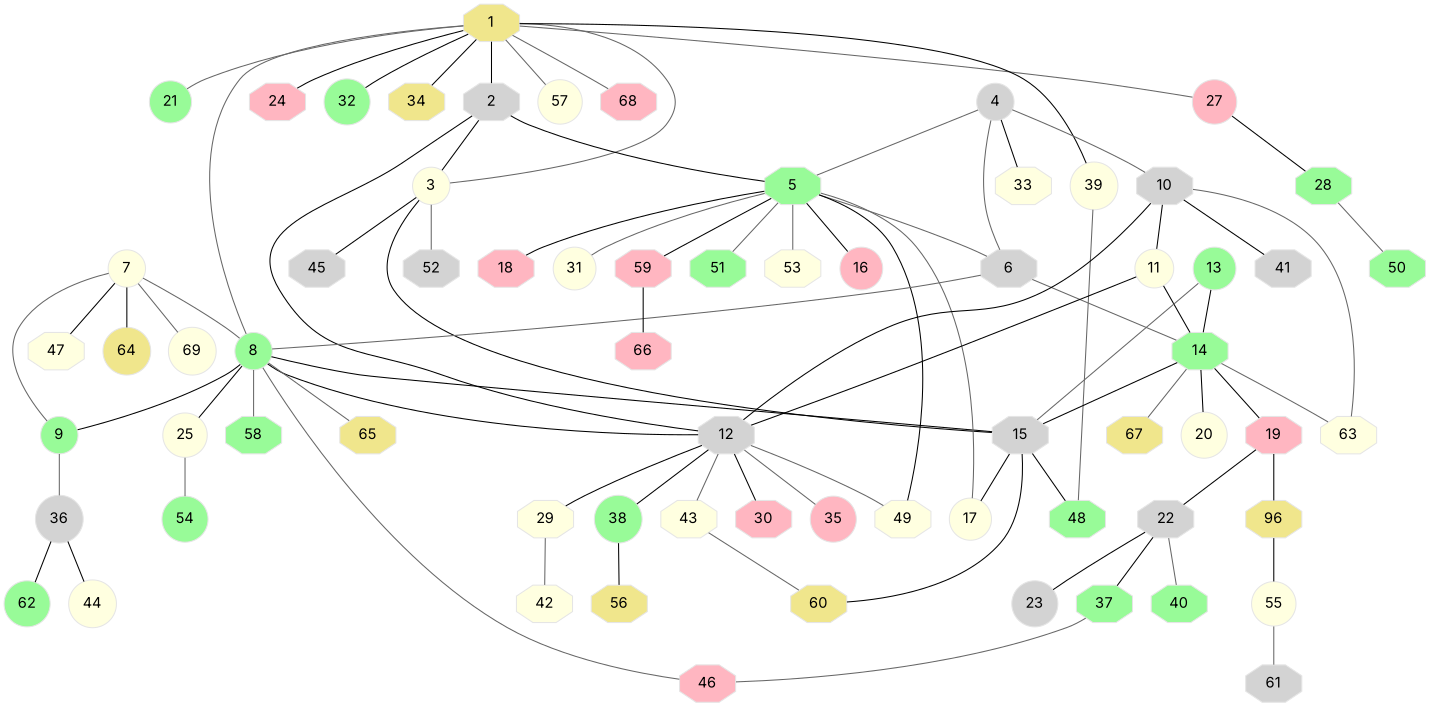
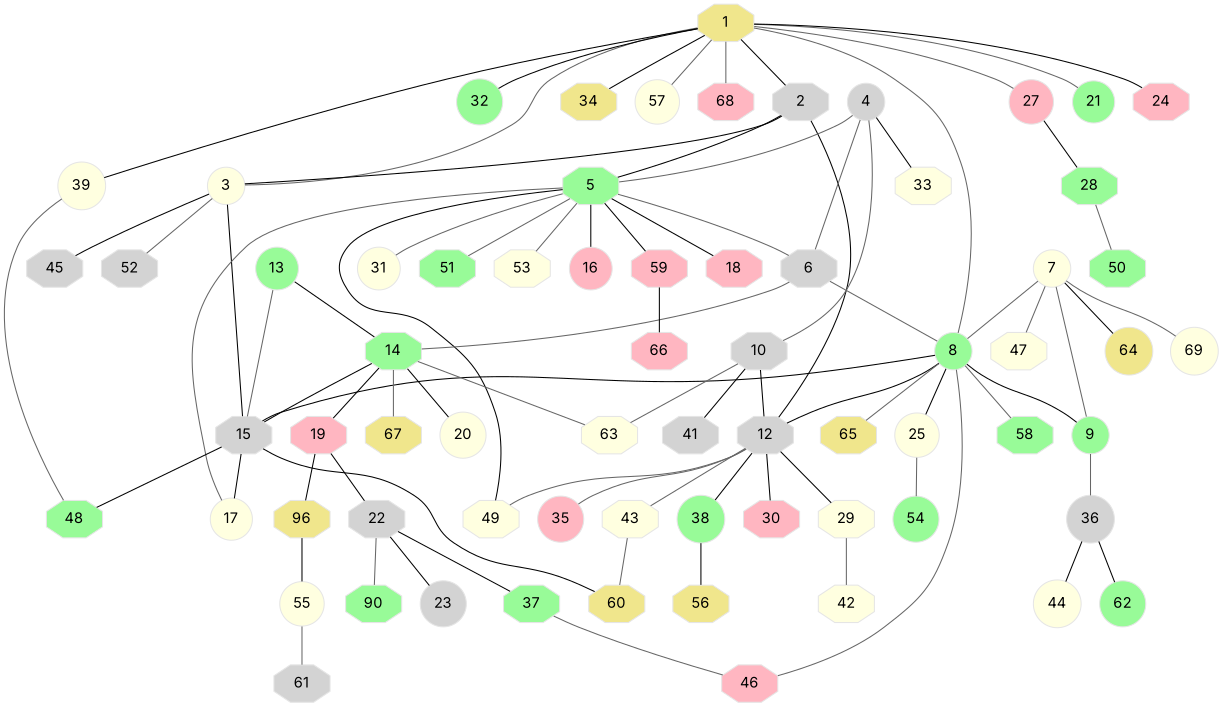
  graph {
    fontname=Inter
    node [color=gray90 fillcolor=lightyellow fontname=Inter shape=octagon style=filled]
    edge [color=black fontname=Inter]
    1 [fillcolor=khaki]
    2 [fillcolor=lightgrey]
    3 [shape=circle]
    8 [fillcolor=palegreen shape=circle]
    21 [fillcolor=palegreen shape=circle]
    24 [fillcolor=lightpink]
    27 [fillcolor=lightpink shape=circle]
    32 [fillcolor=palegreen shape=circle]
    34 [fillcolor=khaki]
    39 [shape=circle]
    57 [shape=circle]
    68 [fillcolor=lightpink]
    5 [fillcolor=palegreen]
    12 [fillcolor=lightgrey]
    15 [fillcolor=lightgrey]
    45 [fillcolor=lightgrey]
    52 [fillcolor=lightgrey]
    9 [fillcolor=palegreen shape=circle]
    25 [shape=circle]
    46 [fillcolor=lightpink]
    58 [fillcolor=palegreen]
    65 [fillcolor=khaki]
    28 [fillcolor=palegreen]
    48 [fillcolor=palegreen]
    6 [fillcolor=lightgrey]
    16 [fillcolor=lightpink shape=circle]
    17 [shape=circle]
    18 [fillcolor=lightpink]
    31 [shape=circle]
    49
    51 [fillcolor=palegreen]
    53
    59 [fillcolor=lightpink]
    29
    30 [fillcolor=lightpink]
    35 [fillcolor=lightpink shape=circle]
    38 [fillcolor=palegreen shape=circle]
    43
    60 [fillcolor=khaki]
    4 [fillcolor=lightgrey shape=circle]
    10 [fillcolor=lightgrey]
    33
    14 [fillcolor=palegreen]
-   11 [shape=circle]
    41 [fillcolor=lightgrey]
    63
    66 [fillcolor=lightpink]
    19 [fillcolor=lightpink]
    20 [shape=circle]
    67 [fillcolor=khaki]
    7 [shape=circle]
    47
    64 [fillcolor=khaki shape=circle]
    69 [shape=circle]
    36 [fillcolor=lightgrey shape=circle]
    54 [fillcolor=palegreen shape=circle]
    44 [shape=circle]
    62 [fillcolor=palegreen shape=circle]
    42
    56 [fillcolor=khaki]
    13 [fillcolor=palegreen shape=circle]
    22 [fillcolor=lightgrey]
    n63 [fillcolor=khaki label=96]
    23 [fillcolor=lightgrey shape=circle]
    37 [fillcolor=palegreen]
-   40 [fillcolor=palegreen]
+   40 [fillcolor=palegreen label=90]
    55 [shape=circle]
    61 [fillcolor=lightgrey]
    50 [fillcolor=palegreen]
    1 -- 2
    1 -- 3 [color=gray40]
    1 -- 8 [color=gray40]
    1 -- 21 [color=gray40]
    1 -- 24
    1 -- 27 [color=gray40]
    1 -- 32
    1 -- 34
    1 -- 39
    1 -- 57 [color=gray40]
    1 -- 68 [color=gray40]
    2 -- 3
    2 -- 5
    2 -- 12
    3 -- 15
    3 -- 45
    3 -- 52 [color=gray40]
    8 -- 12
    8 -- 15
    8 -- 9
    8 -- 25
    8 -- 46 [color=gray40]
    8 -- 58 [color=gray40]
    8 -- 65 [color=gray40]
    27 -- 28
    39 -- 48 [color=gray40]
    5 -- 6 [color=gray40]
    5 -- 16
    5 -- 17 [color=gray40]
    5 -- 18
    5 -- 31 [color=gray40]
    5 -- 49
    5 -- 51 [color=gray40]
    5 -- 53 [color=gray40]
    5 -- 59
    12 -- 49 [color=gray40]
    12 -- 29
    12 -- 30
    12 -- 35 [color=gray40]
    12 -- 38
    12 -- 43 [color=gray40]
    15 -- 48
    15 -- 17
    15 -- 60
    9 -- 36 [color=gray40]
    25 -- 54 [color=gray40]
    28 -- 50 [color=gray40]
    6 -- 8 [color=gray40]
    6 -- 14 [color=gray40]
    59 -- 66
    29 -- 42 [color=gray40]
    38 -- 56
    43 -- 60 [color=gray40]
    4 -- 5 [color=gray40]
    4 -- 6 [color=gray40]
    4 -- 10 [color=gray40]
    4 -- 33
    10 -- 12
-   10 -- 11
    10 -- 41
    10 -- 63 [color=gray40]
    14 -- 15
    14 -- 63 [color=gray40]
    14 -- 19
    14 -- 20
    14 -- 67 [color=gray40]
-   11 -- 12
-   11 -- 14
    19 -- 22
    19 -- n63
    7 -- 8 [color=gray40]
    7 -- 9 [color=gray40]
-   7 -- 47
+   7 -- 47 [color=gray40]
    7 -- 64
    7 -- 69 [color=gray40]
    36 -- 44
    36 -- 62
    13 -- 15 [color=gray40]
    13 -- 14
    22 -- 23
    22 -- 37
    22 -- 40 [color=gray40]
    n63 -- 55
    37 -- 46 [color=gray40]
    55 -- 61 [color=gray40]
  }
